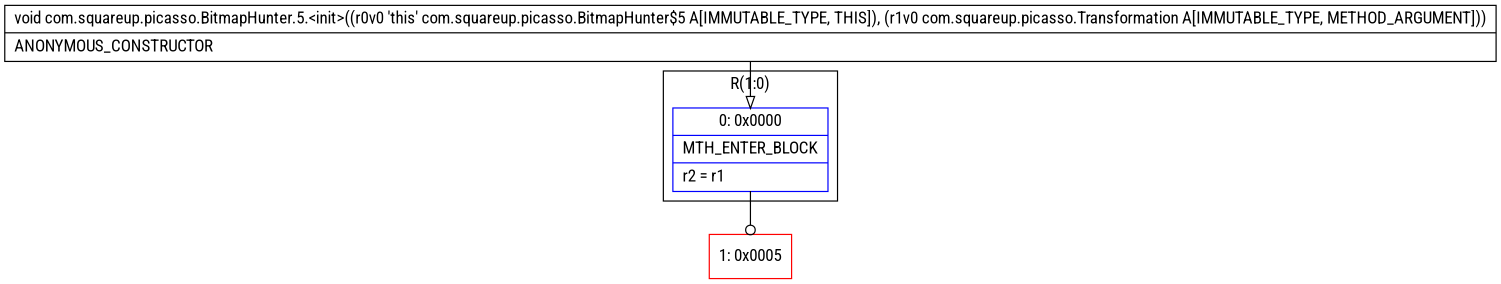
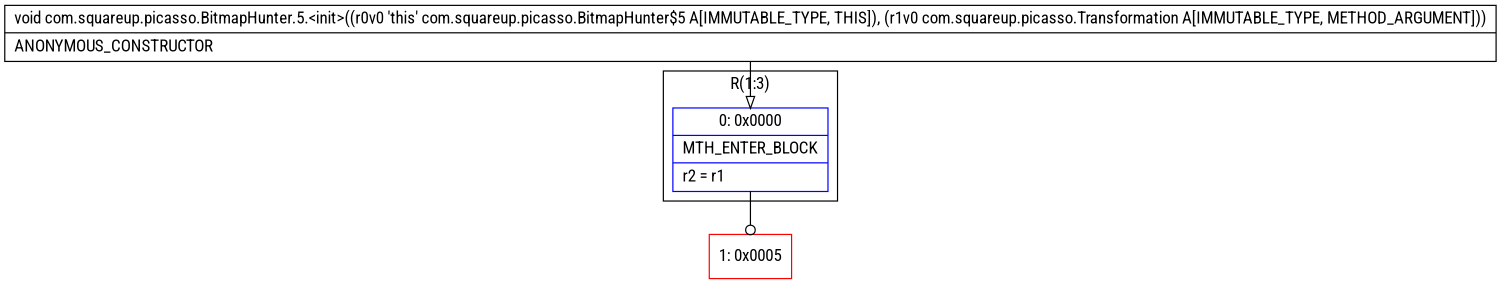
  digraph {
    fontname="Roboto Condensed"
    node [shape=record fontname="Roboto Condensed"]
    edge [style=solid fontname="Roboto Condensed"]
    n1 [color=blue label="{0\:\ 0x0000|MTH_ENTER_BLOCK\l|r2 = r1\l}"]
    n2 [color=red label="{1\:\ 0x0005}"]
    n3 [label="{void com.squareup.picasso.BitmapHunter.5.\<init\>((r0v0 'this' com.squareup.picasso.BitmapHunter$5 A[IMMUTABLE_TYPE, THIS]), (r1v0 com.squareup.picasso.Transformation A[IMMUTABLE_TYPE, METHOD_ARGUMENT]))  | ANONYMOUS_CONSTRUCTOR\l}"]
    subgraph cluster_1 {
-     label="R(1:0)"
+     label="R(1:3)"
      n1
    }
    n1 -> n2 [arrowhead=odot]
    n3 -> n1 [arrowhead=onormal]
  }
